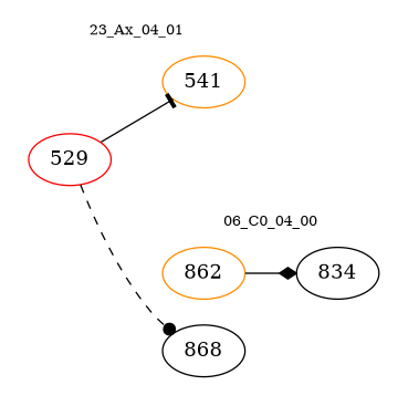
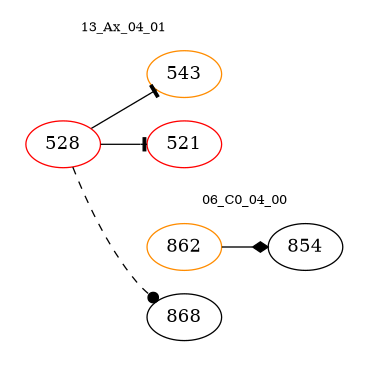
  digraph {
    rankdir=LR
    node [color=red]
    edge [arrowhead=tee color=black style=solid]
-   n1 [label=529]
-   n3 [color=darkorange label=541]
+   n1 [label=528]
+   n2 [label=521]
+   n3 [color=darkorange label=543]
    n4 [color=darkorange label=862]
-   n5 [color=black label=834]
+   n5 [color=black label=854]
    n6 [color=black label=868]
    subgraph cluster_1 {
      color=white
      fontsize=10
-     label="23_Ax_04_01"
+     label="13_Ax_04_01"
      n1
+     n2
      n3
    }
    subgraph cluster_2 {
      color=white
      fontsize=10
      label="06_C0_04_00"
      n4
      n5
      n6
    }
+   n1 -> n2
    n1 -> n3
    n1 -> n6 [arrowhead=dot style=dashed]
    n4 -> n5 [arrowhead=diamond]
  }
